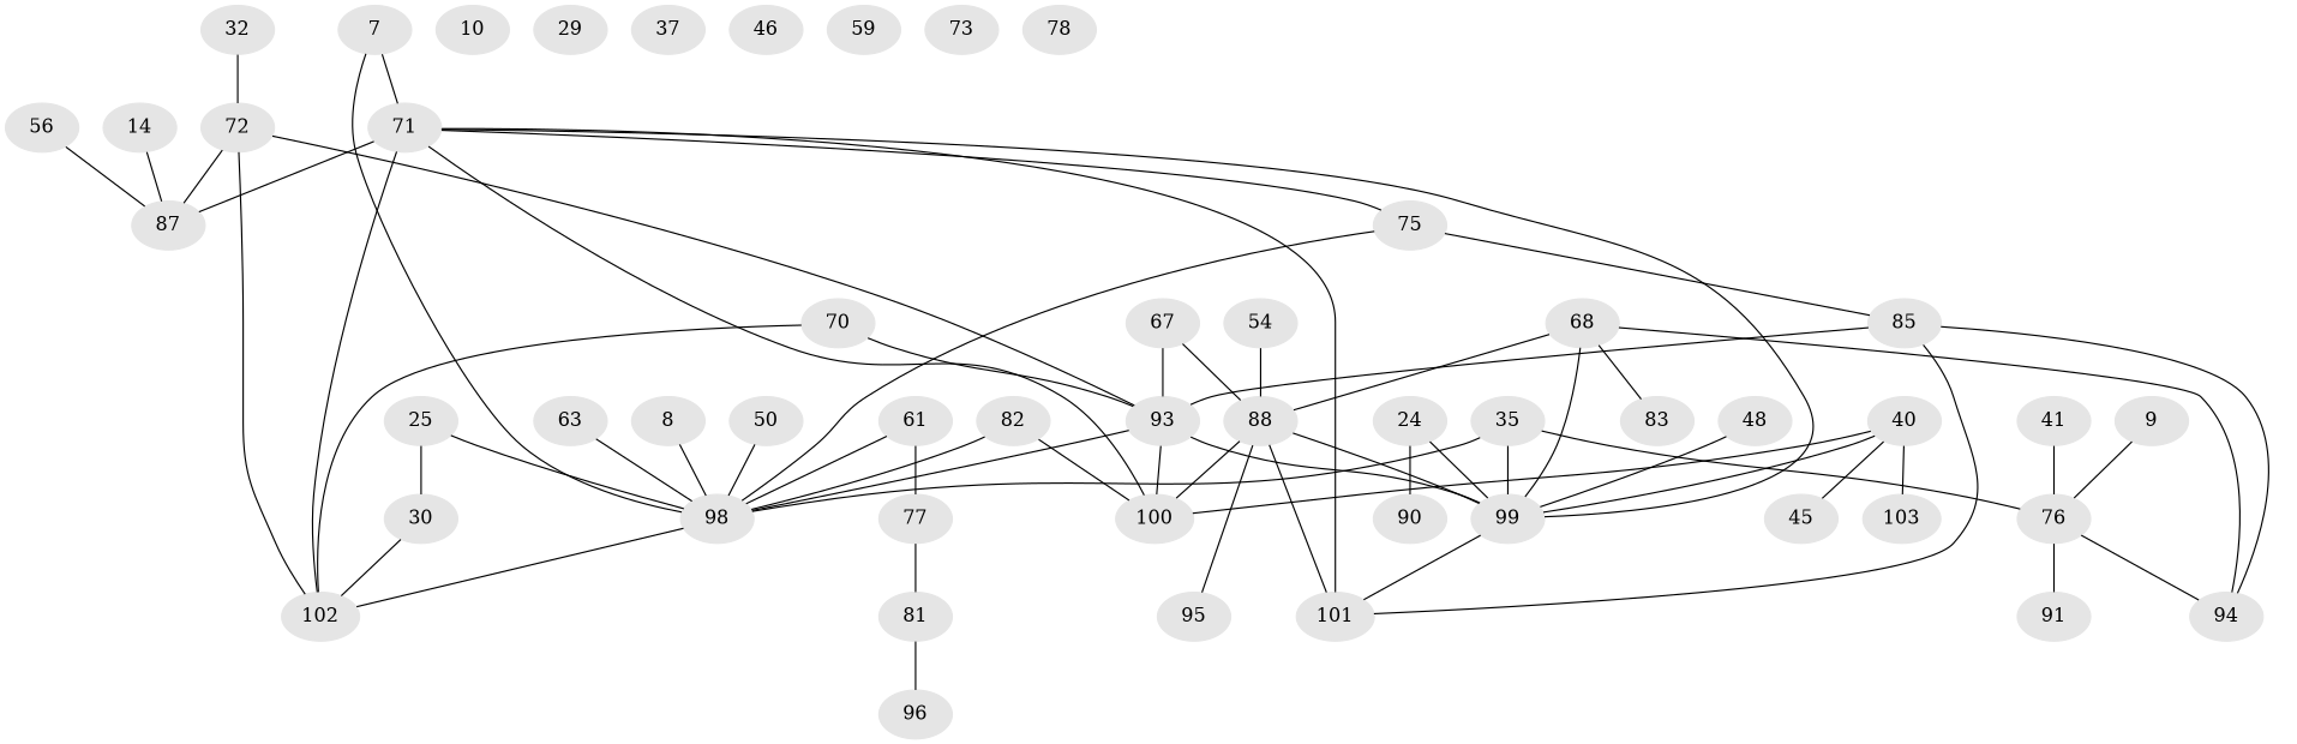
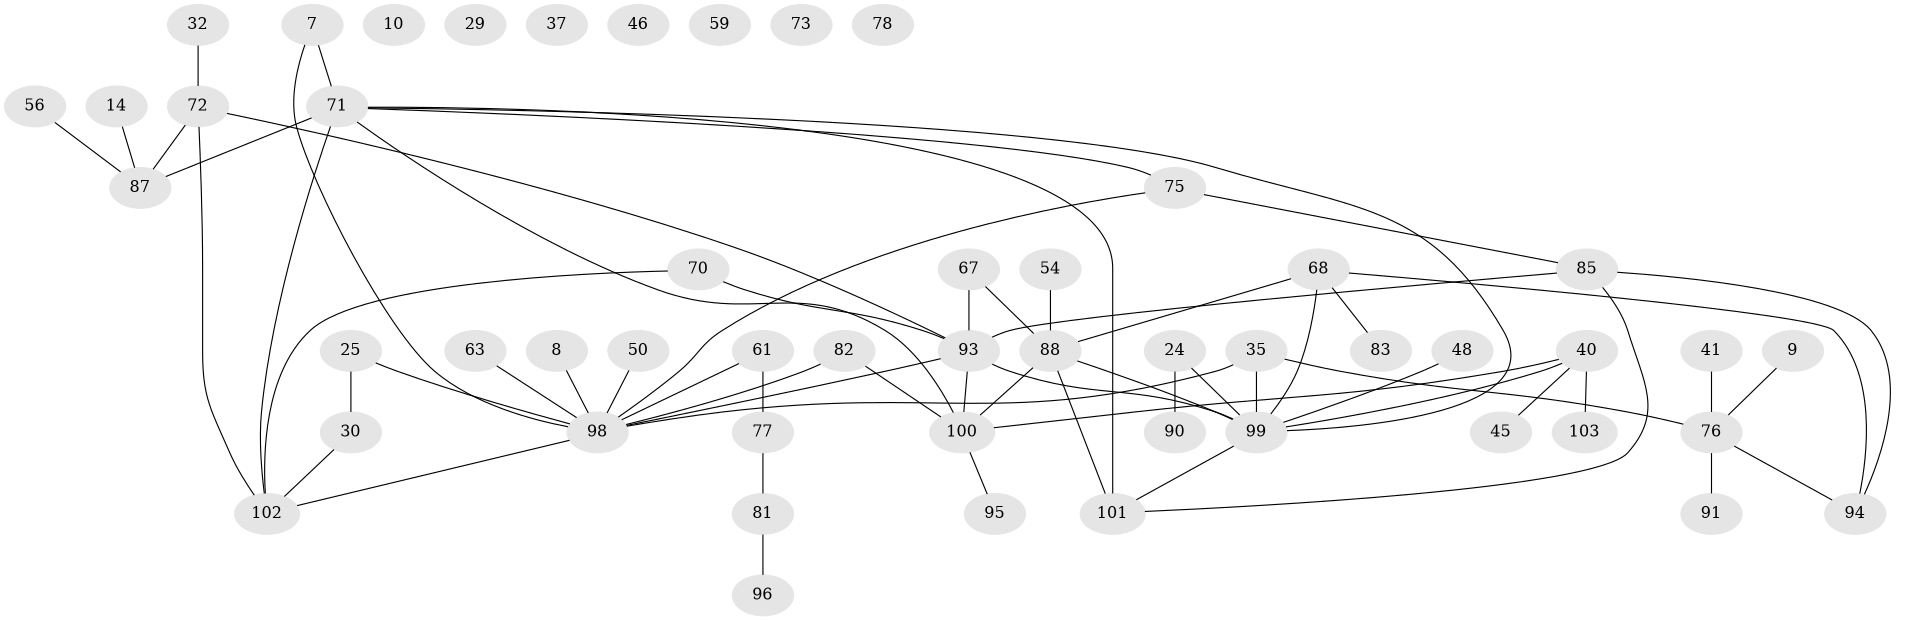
  graph {
    node [color=gray90 style=filled]
    71 [super="+17+69"]
    87
    99 [super="+12+74+5+79"]
    100 [super="+19+6+84"]
    102 [super="+97"]
    75 [super="+55+3"]
    101 [super="+15+92"]
    7
    98 [super="+27+21"]
    8
    9
    76
    94 [super="+86"]
    91
    10
    14
    24
    90
    25
    n20 [label=30]
    29
    72 [super="+22+36"]
    93 [super="+51+80+64"]
    32
    35 [super="+33"]
    37
    40
    45
    103
    41
    46
    48
    50
    88 [super="+39+66"]
    95
    54
    56
    59
    61
    77
    81
    63
    67 [super="+58"]
    68
    83
    70
    85 [super="+44"]
    73
    96
    78
    82 [super="+23"]
    71 -- 87 [weight=3]
    71 -- 99
    71 -- 100 [weight=2]
    71 -- 102 [weight=3]
    71 -- 75
    71 -- 101
    99 -- 101
    75 -- 98
    75 -- 85
    7 -- 71
    7 -- 98
    98 -- 102 [weight=2]
    8 -- 98
    9 -- 76
    76 -- 94
    76 -- 91
    14 -- 87
    24 -- 99
    24 -- 90
    25 -- 98
    25 -- n20
    n20 -- 102
    72 -- 87
    72 -- 102
    72 -- 93
    93 -- 99 [weight=2]
    93 -- 100 [weight=3]
    93 -- 98
    32 -- 72
    35 -- 99 [weight=2]
    35 -- 98
    35 -- 76 [weight=2]
    40 -- 99
    40 -- 100
    40 -- 45
    40 -- 103
    41 -- 76
    48 -- 99
    50 -- 98
    88 -- 99
    88 -- 100 [weight=2]
    88 -- 101 [weight=2]
-   88 -- 95
+   100 -- 95
    54 -- 88
    56 -- 87
    61 -- 98
    61 -- 77
    77 -- 81
    81 -- 96
    63 -- 98
    67 -- 93
    67 -- 88
    68 -- 99
    68 -- 94
    68 -- 88 [weight=2]
    68 -- 83
    70 -- 102
    70 -- 93
    85 -- 101
    85 -- 94
    85 -- 93 [weight=2]
    82 -- 100
    82 -- 98
  }
